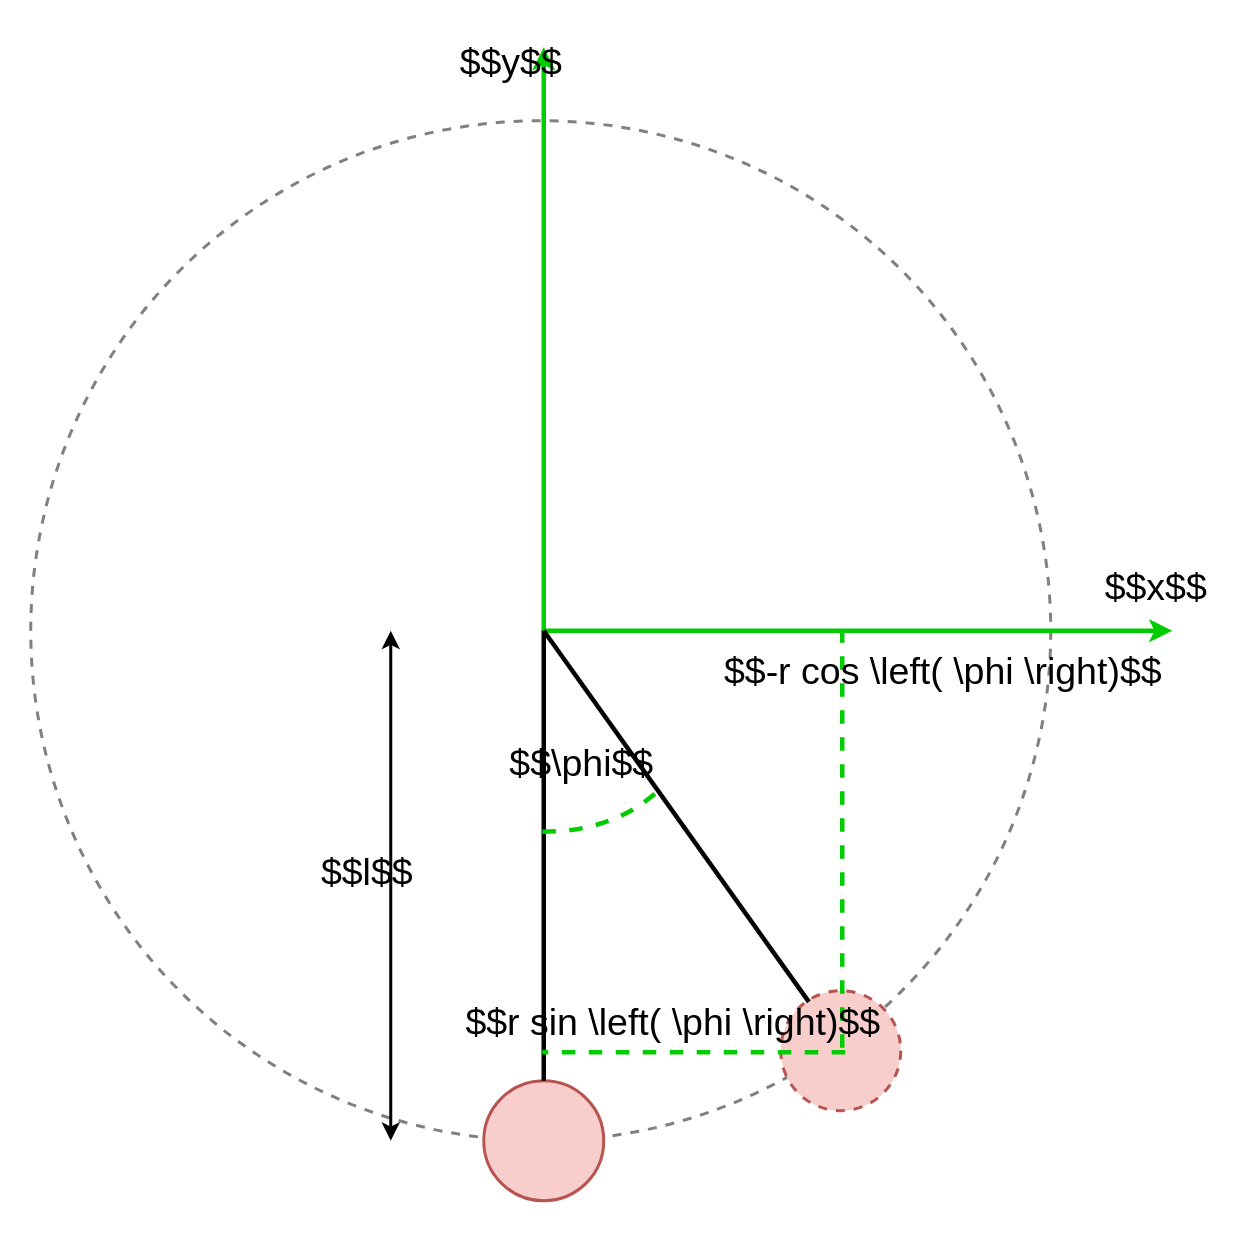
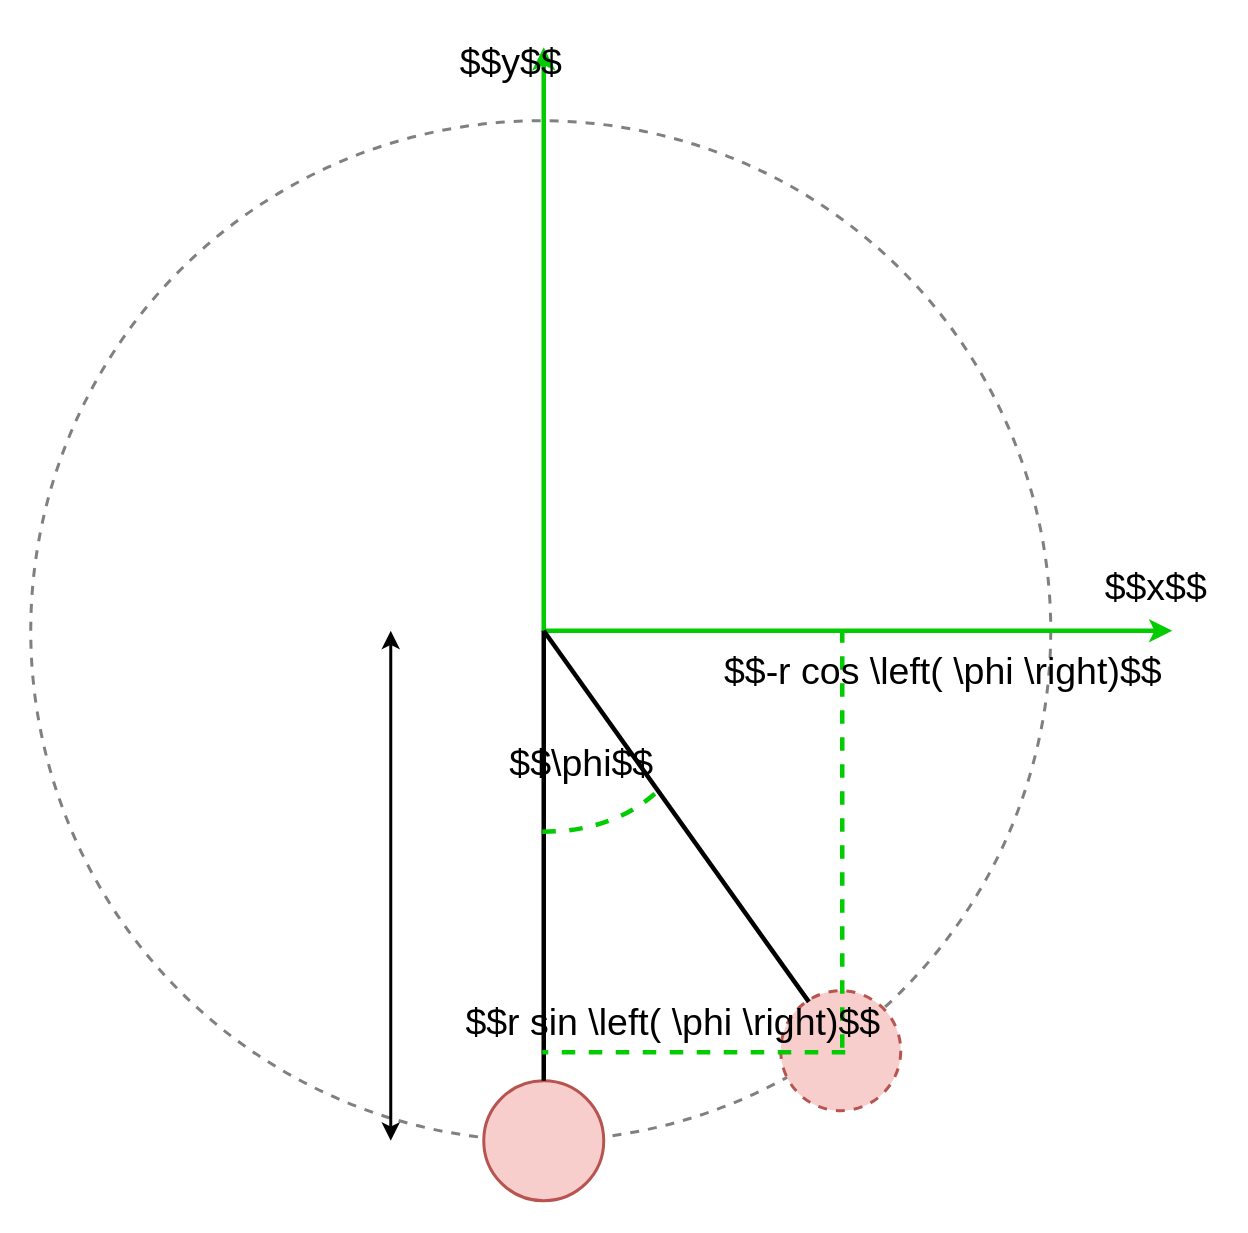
  <mxCell id="0" />
  <mxCell id="1" parent="0" />
  <mxCell id="2" value="" style="ellipse;whiteSpace=wrap;html=1;aspect=fixed;fillColor=none;strokeWidth=2;dashed=1;strokeColor=#808080;" vertex="1" parent="1"><mxGeometry x="20" y="80" width="680" height="680" as="geometry" /></mxCell>
  <mxCell id="3" value="" style="endArrow=classic;html=1;rounded=0;strokeColor=#00CC00;strokeWidth=3;" edge="1" parent="1"><mxGeometry width="50" height="50" relative="1" as="geometry"><mxPoint x="361" y="420" as="sourcePoint" /><mxPoint x="781" y="420" as="targetPoint" /></mxGeometry></mxCell>
  <mxCell id="4" value="" style="endArrow=classic;html=1;rounded=0;strokeColor=#00CC00;strokeWidth=3;" edge="1" parent="1"><mxGeometry width="50" height="50" relative="1" as="geometry"><mxPoint x="362" y="421" as="sourcePoint" /><mxPoint x="362" y="31" as="targetPoint" /></mxGeometry></mxCell>
  <mxCell id="5" value="$$y$$" style="text;html=1;resizable=0;autosize=1;align=center;verticalAlign=middle;points=[];fillColor=none;strokeColor=none;rounded=0;fontSize=25;" vertex="1" parent="1"><mxGeometry x="300" y="20" width="80" height="40" as="geometry" /></mxCell>
  <mxCell id="6" value="$$x$$" style="text;html=1;resizable=0;autosize=1;align=center;verticalAlign=middle;points=[];fillColor=none;strokeColor=none;rounded=0;fontSize=25;" vertex="1" parent="1"><mxGeometry x="730" y="370" width="80" height="40" as="geometry" /></mxCell>
  <mxCell id="7" value="" style="ellipse;whiteSpace=wrap;html=1;aspect=fixed;fontSize=25;strokeWidth=2;fillColor=#f8cecc;strokeColor=#b85450;" vertex="1" parent="1"><mxGeometry x="322" y="720" width="80" height="80" as="geometry" /></mxCell>
  <mxCell id="8" value="" style="endArrow=none;html=1;rounded=0;fontSize=25;strokeColor=#000000;strokeWidth=3;" edge="1" parent="1"><mxGeometry width="50" height="50" relative="1" as="geometry"><mxPoint x="362" y="720" as="sourcePoint" /><mxPoint x="362" y="420" as="targetPoint" /></mxGeometry></mxCell>
  <mxCell id="9" value="" style="ellipse;whiteSpace=wrap;html=1;aspect=fixed;fontSize=25;strokeWidth=2;fillColor=#f8cecc;strokeColor=#b85450;dashed=1;" vertex="1" parent="1"><mxGeometry x="520" y="660" width="80" height="80" as="geometry" /></mxCell>
  <mxCell id="10" value="" style="endArrow=none;html=1;rounded=0;fontSize=25;strokeColor=#000000;strokeWidth=3;" edge="1" parent="1"><mxGeometry width="50" height="50" relative="1" as="geometry"><mxPoint x="538.75" y="667.451" as="sourcePoint" /><mxPoint x="362" y="420" as="targetPoint" /></mxGeometry></mxCell>
  <mxCell id="11" value="" style="endArrow=none;html=1;strokeWidth=3;rounded=0;fontSize=25;exitX=0.625;exitY=-0.025;exitDx=0;exitDy=0;exitPerimeter=0;strokeColor=#00CC00;dashed=1;" edge="1" parent="1"><mxGeometry width="50" height="50" relative="1" as="geometry"><mxPoint x="561" y="698" as="sourcePoint" /><mxPoint x="561" y="420" as="targetPoint" /></mxGeometry></mxCell>
  <mxCell id="12" value="" style="endArrow=none;html=1;strokeWidth=3;rounded=0;fontSize=25;exitX=0.625;exitY=-0.025;exitDx=0;exitDy=0;exitPerimeter=0;strokeColor=#00CC00;dashed=1;" edge="1" parent="1"><mxGeometry width="50" height="50" relative="1" as="geometry"><mxPoint x="563" y="701" as="sourcePoint" /><mxPoint x="361" y="701" as="targetPoint" /></mxGeometry></mxCell>
  <mxCell id="13" value="$$r sin \left( \phi \right)$$" style="text;html=1;resizable=0;autosize=1;align=center;verticalAlign=middle;points=[];fillColor=none;strokeColor=none;rounded=0;fontSize=25;" vertex="1" parent="1"><mxGeometry x="303" y="660" width="290" height="40" as="geometry" /></mxCell>
  <mxCell id="14" value="$$-r cos \left( \phi \right)$$" style="text;html=1;resizable=0;autosize=1;align=center;verticalAlign=middle;points=[];fillColor=none;strokeColor=none;rounded=0;fontSize=25;" vertex="1" parent="1"><mxGeometry x="473" y="426" width="310" height="40" as="geometry" /></mxCell>
  <mxCell id="15" value="" style="endArrow=none;html=1;strokeWidth=3;fontSize=25;strokeColor=#00CC00;dashed=1;curved=1;" edge="1" parent="1"><mxGeometry width="50" height="50" relative="1" as="geometry"><mxPoint x="361" y="554" as="sourcePoint" /><mxPoint x="441" y="524" as="targetPoint" /><Array as="points"><mxPoint x="411" y="554" /></Array></mxGeometry></mxCell>
  <mxCell id="16" value="$$\phi$$" style="text;html=1;resizable=0;autosize=1;align=center;verticalAlign=middle;points=[];fillColor=none;strokeColor=none;rounded=0;fontSize=25;" vertex="1" parent="1"><mxGeometry x="332" y="487" width="110" height="40" as="geometry" /></mxCell>
  <mxCell id="17" value="" style="endArrow=classic;startArrow=classic;html=1;fontSize=25;strokeColor=#000000;strokeWidth=2;curved=1;" edge="1" parent="1"><mxGeometry width="50" height="50" relative="1" as="geometry"><mxPoint x="260" y="760" as="sourcePoint" /><mxPoint x="260" y="420" as="targetPoint" /></mxGeometry></mxCell>
- <mxCell id="18" value="$$l$$" style="text;html=1;resizable=0;autosize=1;align=center;verticalAlign=middle;points=[];fillColor=none;strokeColor=none;rounded=0;fontSize=25;" vertex="1" parent="1"><mxGeometry x="204" y="560" width="80" height="40" as="geometry" /></mxCell>
